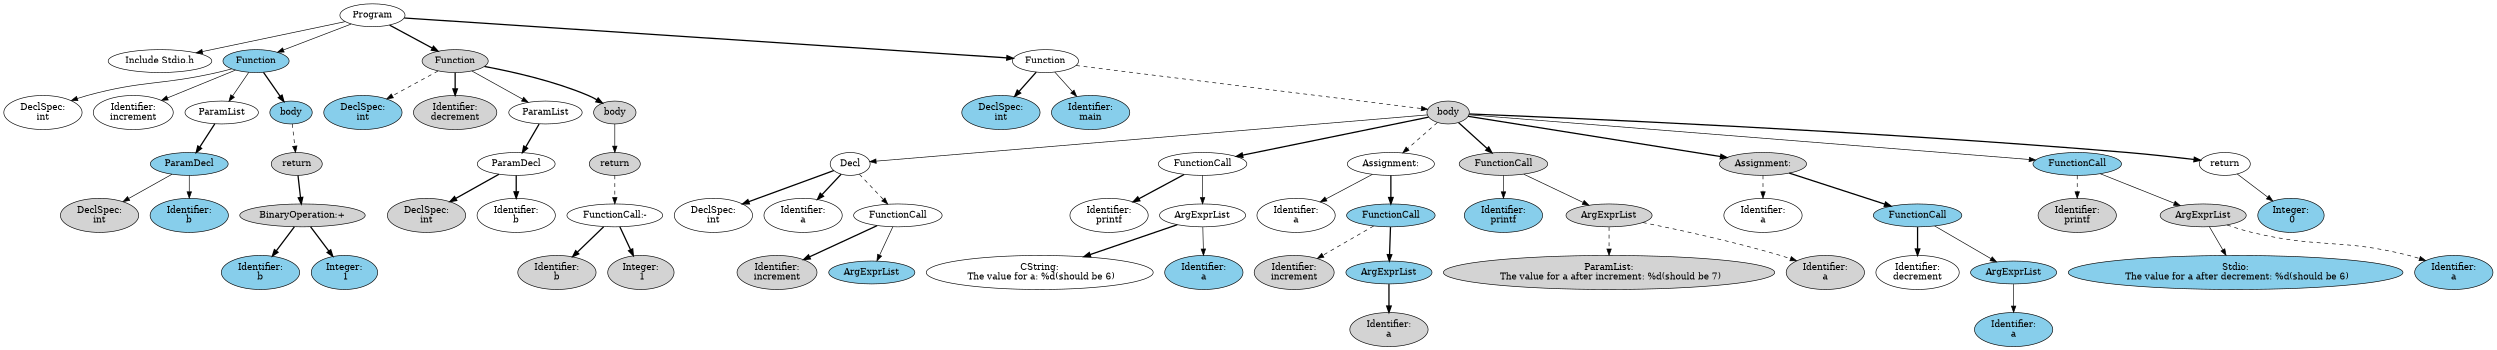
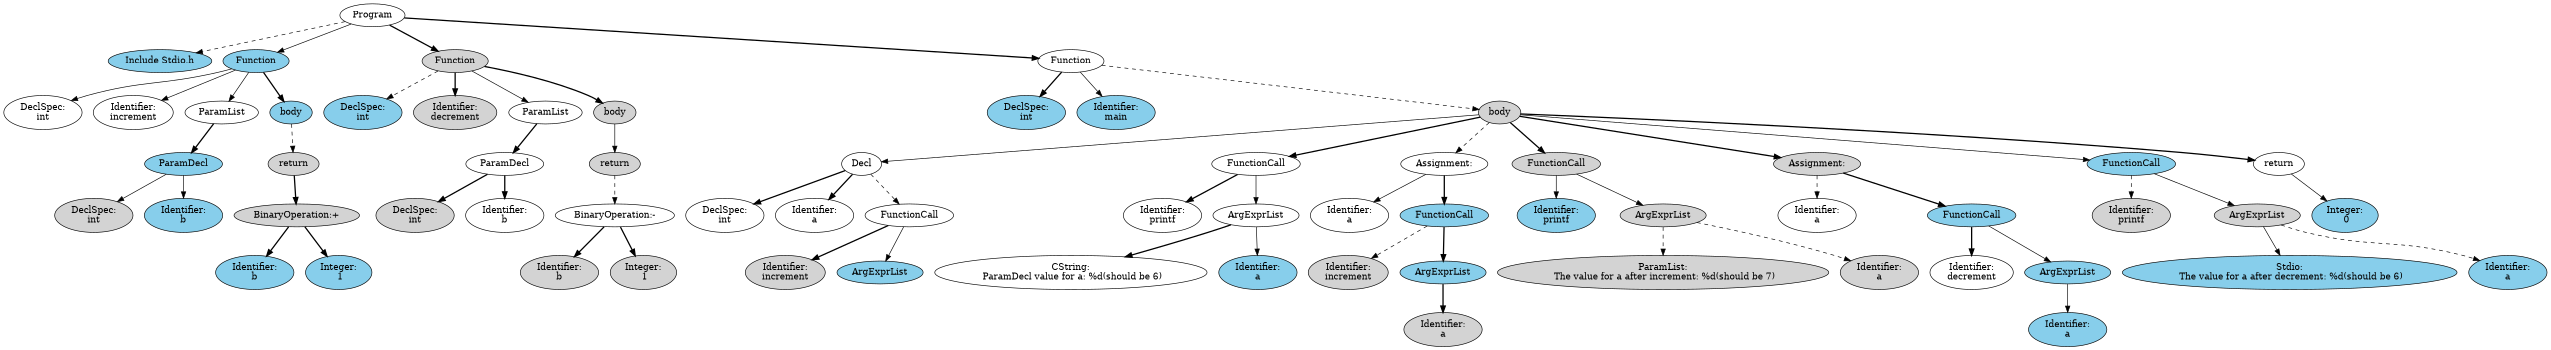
  digraph {
    node [fillcolor=white style=filled]
    edge [style=bold]
    n1 [label=Program]
-   n2 [label="Include Stdio.h"]
+   n2 [fillcolor=skyblue label="Include Stdio.h"]
    n3 [fillcolor=skyblue label=Function]
    n4 [fillcolor=lightgrey label=Function]
    n5 [label=Function]
    n6 [label="DeclSpec:\nint"]
    n7 [label="Identifier:\nincrement"]
    n8 [label=ParamList]
    n9 [fillcolor=skyblue label=body]
    n10 [fillcolor=skyblue label="DeclSpec:\nint"]
    n11 [fillcolor=lightgrey label="Identifier:\ndecrement"]
    n12 [label=ParamList]
    n13 [fillcolor=lightgrey label=body]
    n14 [fillcolor=skyblue label="DeclSpec:\nint"]
    n15 [fillcolor=skyblue label="Identifier:\nmain"]
    n16 [fillcolor=lightgrey label=body]
    n17 [fillcolor=skyblue label=ParamDecl]
    n18 [fillcolor=lightgrey label=return]
    n19 [fillcolor=lightgrey label="DeclSpec:\nint"]
    n20 [fillcolor=skyblue label="Identifier:\nb"]
    n21 [fillcolor=lightgrey label="BinaryOperation:+"]
    n22 [fillcolor=skyblue label="Identifier:\nb"]
    n23 [fillcolor=skyblue label="Integer:\n 1"]
    n24 [label=ParamDecl]
    n25 [fillcolor=lightgrey label=return]
    n26 [fillcolor=lightgrey label="DeclSpec:\nint"]
    n27 [label="Identifier:\nb"]
-   n28 [label="FunctionCall:-"]
+   n28 [label="BinaryOperation:-"]
    n29 [fillcolor=lightgrey label="Identifier:\nb"]
    n30 [fillcolor=lightgrey label="Integer:\n 1"]
    n31 [label=Decl]
    n32 [label=FunctionCall]
    n33 [label="Assignment:\n"]
    n34 [fillcolor=lightgrey label=FunctionCall]
    n35 [fillcolor=lightgrey label="Assignment:\n"]
    n36 [fillcolor=skyblue label=FunctionCall]
    n37 [label=return]
    n38 [label="DeclSpec:\nint"]
    n39 [label="Identifier:\na"]
    n40 [label=FunctionCall]
    n41 [label="Identifier:\nprintf"]
    n42 [label=ArgExprList]
    n43 [label="Identifier:\na"]
    n44 [fillcolor=skyblue label=FunctionCall]
    n45 [fillcolor=skyblue label="Identifier:\nprintf"]
    n46 [fillcolor=lightgrey label=ArgExprList]
    n47 [label="Identifier:\na"]
    n48 [fillcolor=skyblue label=FunctionCall]
    n49 [fillcolor=lightgrey label="Identifier:\nprintf"]
    n50 [fillcolor=lightgrey label=ArgExprList]
    n51 [fillcolor=skyblue label="Integer:\n 0"]
    n52 [fillcolor=lightgrey label="Identifier:\nincrement"]
    n53 [fillcolor=skyblue label=ArgExprList]
-   n54 [label="CString:\n The value for a: %d(should be 6)\n"]
+   n54 [label="CString:\n ParamDecl value for a: %d(should be 6)\n"]
    n55 [fillcolor=skyblue label="Identifier:\na"]
    n56 [fillcolor=lightgrey label="Identifier:\nincrement"]
    n57 [fillcolor=skyblue label=ArgExprList]
    n58 [fillcolor=lightgrey label="Identifier:\na"]
    n59 [fillcolor=lightgrey label="ParamList:\n The value for a after increment: %d(should be 7)\n"]
    n60 [fillcolor=lightgrey label="Identifier:\na"]
    n61 [label="Identifier:\ndecrement"]
    n62 [fillcolor=skyblue label=ArgExprList]
    n63 [fillcolor=skyblue label="Identifier:\na"]
    n64 [fillcolor=skyblue label="Stdio:\n The value for a after decrement: %d(should be 6)\n"]
    n65 [fillcolor=skyblue label="Identifier:\na"]
-   n1 -> n2 [style=solid]
+   n1 -> n2 [style=dashed]
    n1 -> n3 [style=solid]
    n1 -> n4
    n1 -> n5
    n3 -> n6 [style=solid]
    n3 -> n7 [style=solid]
    n3 -> n8 [style=solid]
    n3 -> n9
    n4 -> n10 [style=dashed]
    n4 -> n11
    n4 -> n12 [style=solid]
    n4 -> n13
    n5 -> n14
    n5 -> n15 [style=solid]
    n5 -> n16 [style=dashed]
    n8 -> n17
    n9 -> n18 [style=dashed]
    n12 -> n24
    n13 -> n25 [style=solid]
    n16 -> n31 [style=solid]
    n16 -> n32
    n16 -> n33 [style=dashed]
    n16 -> n34
    n16 -> n35
    n16 -> n36 [style=solid]
    n16 -> n37
    n17 -> n19 [style=solid]
    n17 -> n20 [style=solid]
    n18 -> n21
    n21 -> n22
    n21 -> n23
    n24 -> n26
    n24 -> n27
    n25 -> n28 [style=dashed]
    n28 -> n29
    n28 -> n30
    n31 -> n38
    n31 -> n39
    n31 -> n40 [style=dashed]
    n32 -> n41
    n32 -> n42 [style=solid]
    n33 -> n43 [style=solid]
    n33 -> n44
    n34 -> n45 [style=solid]
    n34 -> n46 [style=solid]
    n35 -> n47 [style=dashed]
    n35 -> n48
    n36 -> n49 [style=dashed]
    n36 -> n50 [style=solid]
    n37 -> n51 [style=solid]
    n40 -> n52
    n40 -> n53 [style=solid]
    n42 -> n54
    n42 -> n55 [style=solid]
    n44 -> n56 [style=dashed]
    n44 -> n57
    n46 -> n59 [style=dashed]
    n46 -> n60 [style=dashed]
    n48 -> n61
    n48 -> n62 [style=solid]
    n50 -> n64 [style=solid]
    n50 -> n65 [style=dashed]
    n57 -> n58
    n62 -> n63 [style=solid]
  }
